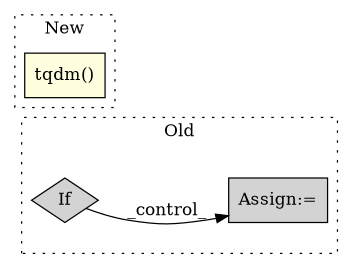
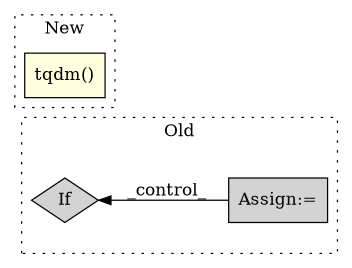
  digraph {
    rankdir=LR
    node [l=3 shape=box style=filled fillcolor=lightgrey]
    n1 [a=96 label=If s=1249 shape=diamond]
    n2 [a=68 label="Assign:=" s=1569]
    n3 [a=75 l=191 label="tqdm()" s=1099 fillcolor=lightyellow]
    subgraph cluster_1 {
      label=Old
      style=dotted
      n1
      n2
    }
    subgraph cluster_2 {
      label=New
      style=dotted
      n3
    }
-   n1 -> n2 [label=_control_ arrowhead=normal]
+   n2 -> n1 [label=_control_ arrowhead=normal]
  }
